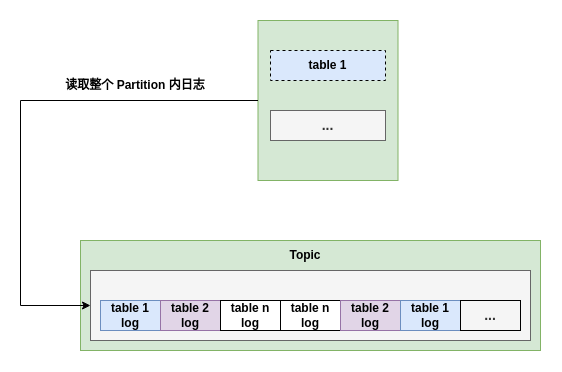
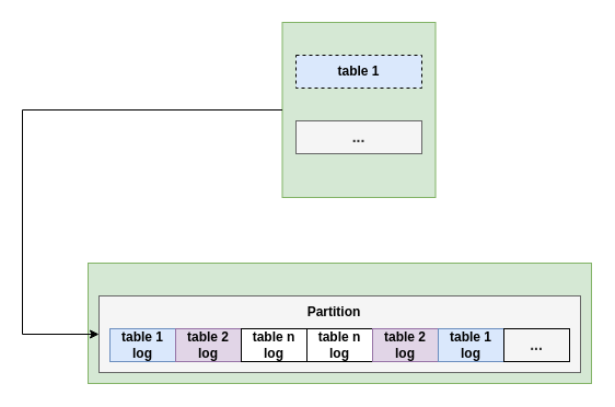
  <mxCell id="0" />
  <mxCell id="1" parent="0" />
  <mxCell id="2" value="" style="rounded=0;whiteSpace=wrap;html=1;fillColor=#d5e8d4;strokeColor=#82b366;fontStyle=1" vertex="1" parent="1"><mxGeometry x="257.5" y="20" width="140" height="160" as="geometry" /></mxCell>
  <mxCell id="3" value="" style="rounded=0;whiteSpace=wrap;html=1;fillColor=#d5e8d4;strokeColor=#82b366;fontStyle=1" vertex="1" parent="1"><mxGeometry x="80" y="240" width="460" height="110" as="geometry" /></mxCell>
  <mxCell id="4" value="" style="rounded=0;whiteSpace=wrap;html=1;fillColor=#f5f5f5;strokeColor=#666666;fontColor=#333333;fontStyle=1" vertex="1" parent="1"><mxGeometry x="90" y="270" width="440" height="70" as="geometry" /></mxCell>
  <mxCell id="5" value="table 1 log" style="rounded=0;whiteSpace=wrap;html=1;labelBackgroundColor=none;fillColor=#dae8fc;strokeColor=#6c8ebf;fontStyle=1" vertex="1" parent="1"><mxGeometry x="100" y="300" width="60" height="30" as="geometry" /></mxCell>
  <mxCell id="6" value="table 2 log" style="rounded=0;whiteSpace=wrap;html=1;labelBackgroundColor=none;fillColor=#e1d5e7;strokeColor=#9673a6;fontStyle=1" vertex="1" parent="1"><mxGeometry x="160" y="300" width="60" height="30" as="geometry" /></mxCell>
  <mxCell id="7" value="table n log" style="rounded=0;whiteSpace=wrap;html=1;labelBackgroundColor=none;fontStyle=1" vertex="1" parent="1"><mxGeometry x="220" y="300" width="60" height="30" as="geometry" /></mxCell>
  <mxCell id="8" value="table n log" style="rounded=0;whiteSpace=wrap;html=1;labelBackgroundColor=none;fontStyle=1" vertex="1" parent="1"><mxGeometry x="280" y="300" width="60" height="30" as="geometry" /></mxCell>
  <mxCell id="9" value="table 2 log" style="rounded=0;whiteSpace=wrap;html=1;labelBackgroundColor=none;fillColor=#e1d5e7;strokeColor=#9673a6;fontStyle=1" vertex="1" parent="1"><mxGeometry x="340" y="300" width="60" height="30" as="geometry" /></mxCell>
  <mxCell id="10" value="table 1 log" style="rounded=0;whiteSpace=wrap;html=1;labelBackgroundColor=none;fillColor=#dae8fc;strokeColor=#6c8ebf;fontStyle=1" vertex="1" parent="1"><mxGeometry x="400" y="300" width="60" height="30" as="geometry" /></mxCell>
  <mxCell id="11" value="&lt;span&gt;&lt;font style=&quot;font-size: 14px;&quot;&gt;...&lt;/font&gt;&lt;/span&gt;" style="rounded=0;whiteSpace=wrap;html=1;labelBackgroundColor=none;fillColor=#f5f5f5;strokeColor=#000000;fontColor=#333333;fontStyle=1" vertex="1" parent="1"><mxGeometry x="460" y="300" width="60" height="30" as="geometry" /></mxCell>
- <mxCell id="13" value="Topic" style="text;html=1;strokeColor=none;fillColor=none;align=center;verticalAlign=middle;whiteSpace=wrap;rounded=0;fontStyle=1" vertex="1" parent="1"><mxGeometry x="275" y="240" width="60" height="30" as="geometry" /></mxCell>
- <mxCell id="14" value="读取整个 Partition 内日志" style="text;html=1;strokeColor=none;fillColor=none;align=center;verticalAlign=middle;whiteSpace=wrap;rounded=0;fontStyle=1" vertex="1" parent="1"><mxGeometry x="60" y="70" width="150" height="30" as="geometry" /></mxCell>
+ <mxCell id="12" value="Partition" style="text;html=1;strokeColor=none;fillColor=none;align=center;verticalAlign=middle;whiteSpace=wrap;rounded=0;fontStyle=1" vertex="1" parent="1"><mxGeometry x="275" y="270" width="60" height="30" as="geometry" /></mxCell>
  <mxCell id="15" style="edgeStyle=orthogonalEdgeStyle;rounded=0;orthogonalLoop=1;jettySize=auto;html=1;exitX=0;exitY=0.5;exitDx=0;exitDy=0;entryX=0;entryY=0.5;entryDx=0;entryDy=0;fontStyle=1" edge="1" parent="1" source="2" target="4"><mxGeometry relative="1" as="geometry"><Array as="points"><mxPoint x="20" y="100" /><mxPoint x="20" y="305" /></Array></mxGeometry></mxCell>
  <mxCell id="16" value="table 1" style="rounded=0;whiteSpace=wrap;html=1;fillColor=#dae8fc;strokeColor=#000000;fontStyle=1;dashed=1;" vertex="1" parent="1"><mxGeometry x="270" y="50" width="115" height="30" as="geometry" /></mxCell>
  <mxCell id="17" value="&lt;font style=&quot;font-size: 14px;&quot;&gt;&lt;span&gt;...&lt;/span&gt;&lt;/font&gt;" style="rounded=0;whiteSpace=wrap;html=1;fillColor=#f5f5f5;strokeColor=#666666;fontColor=#333333;fontStyle=1" vertex="1" parent="1"><mxGeometry x="270" y="110" width="115" height="30" as="geometry" /></mxCell>
